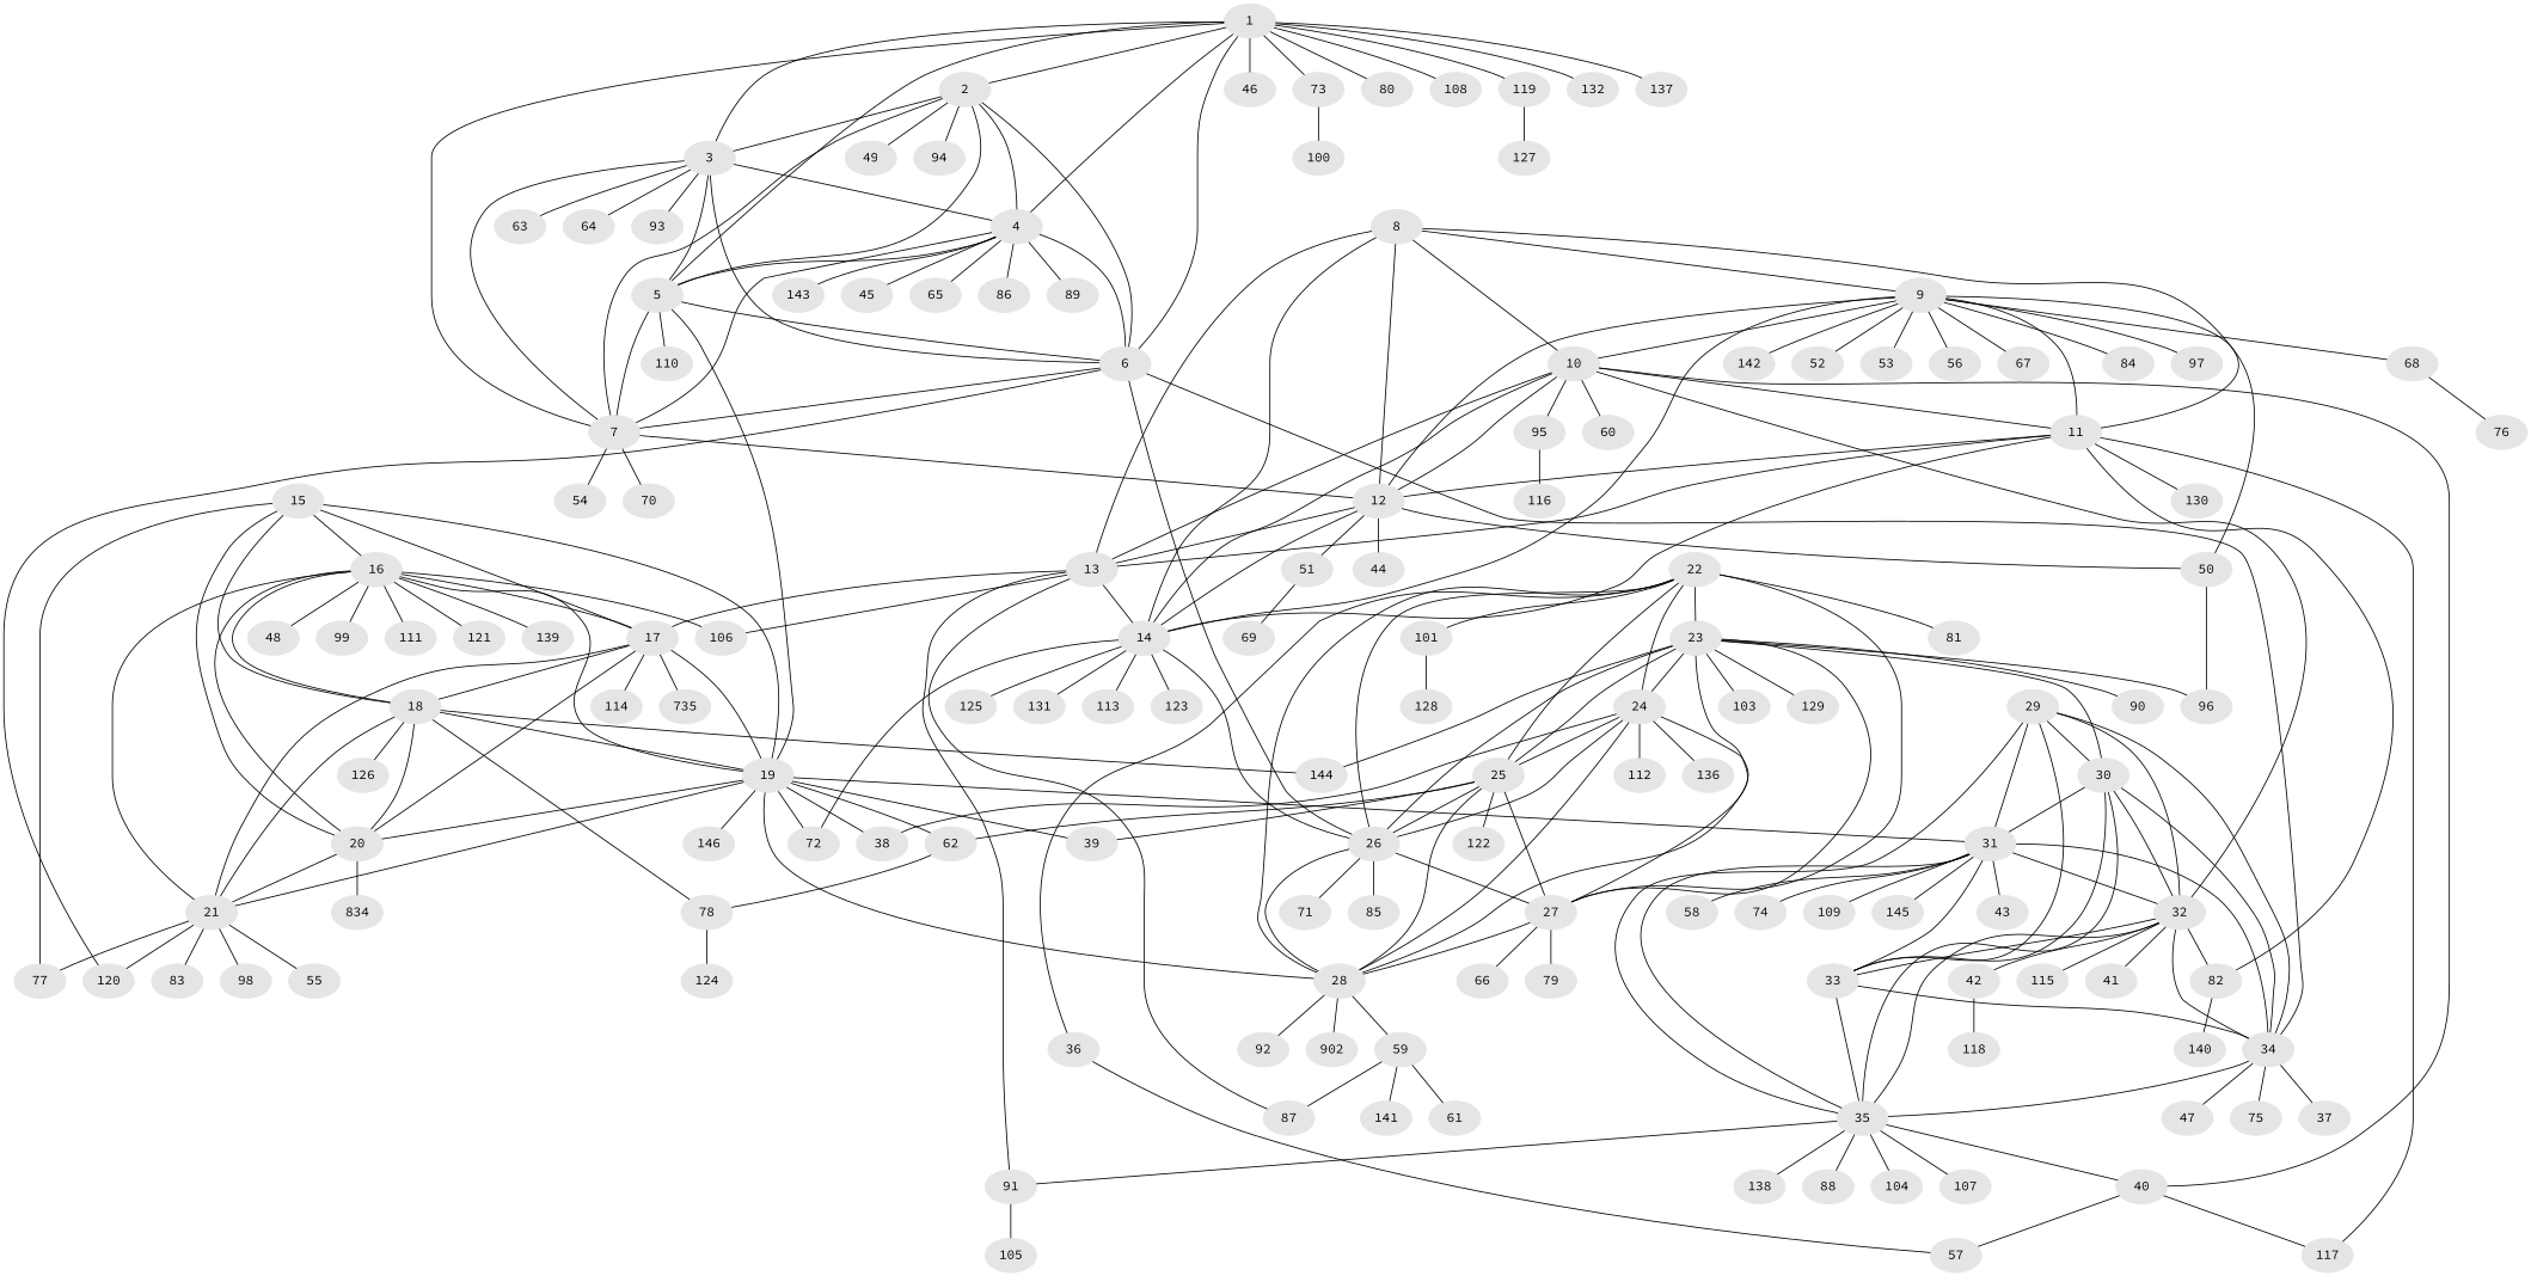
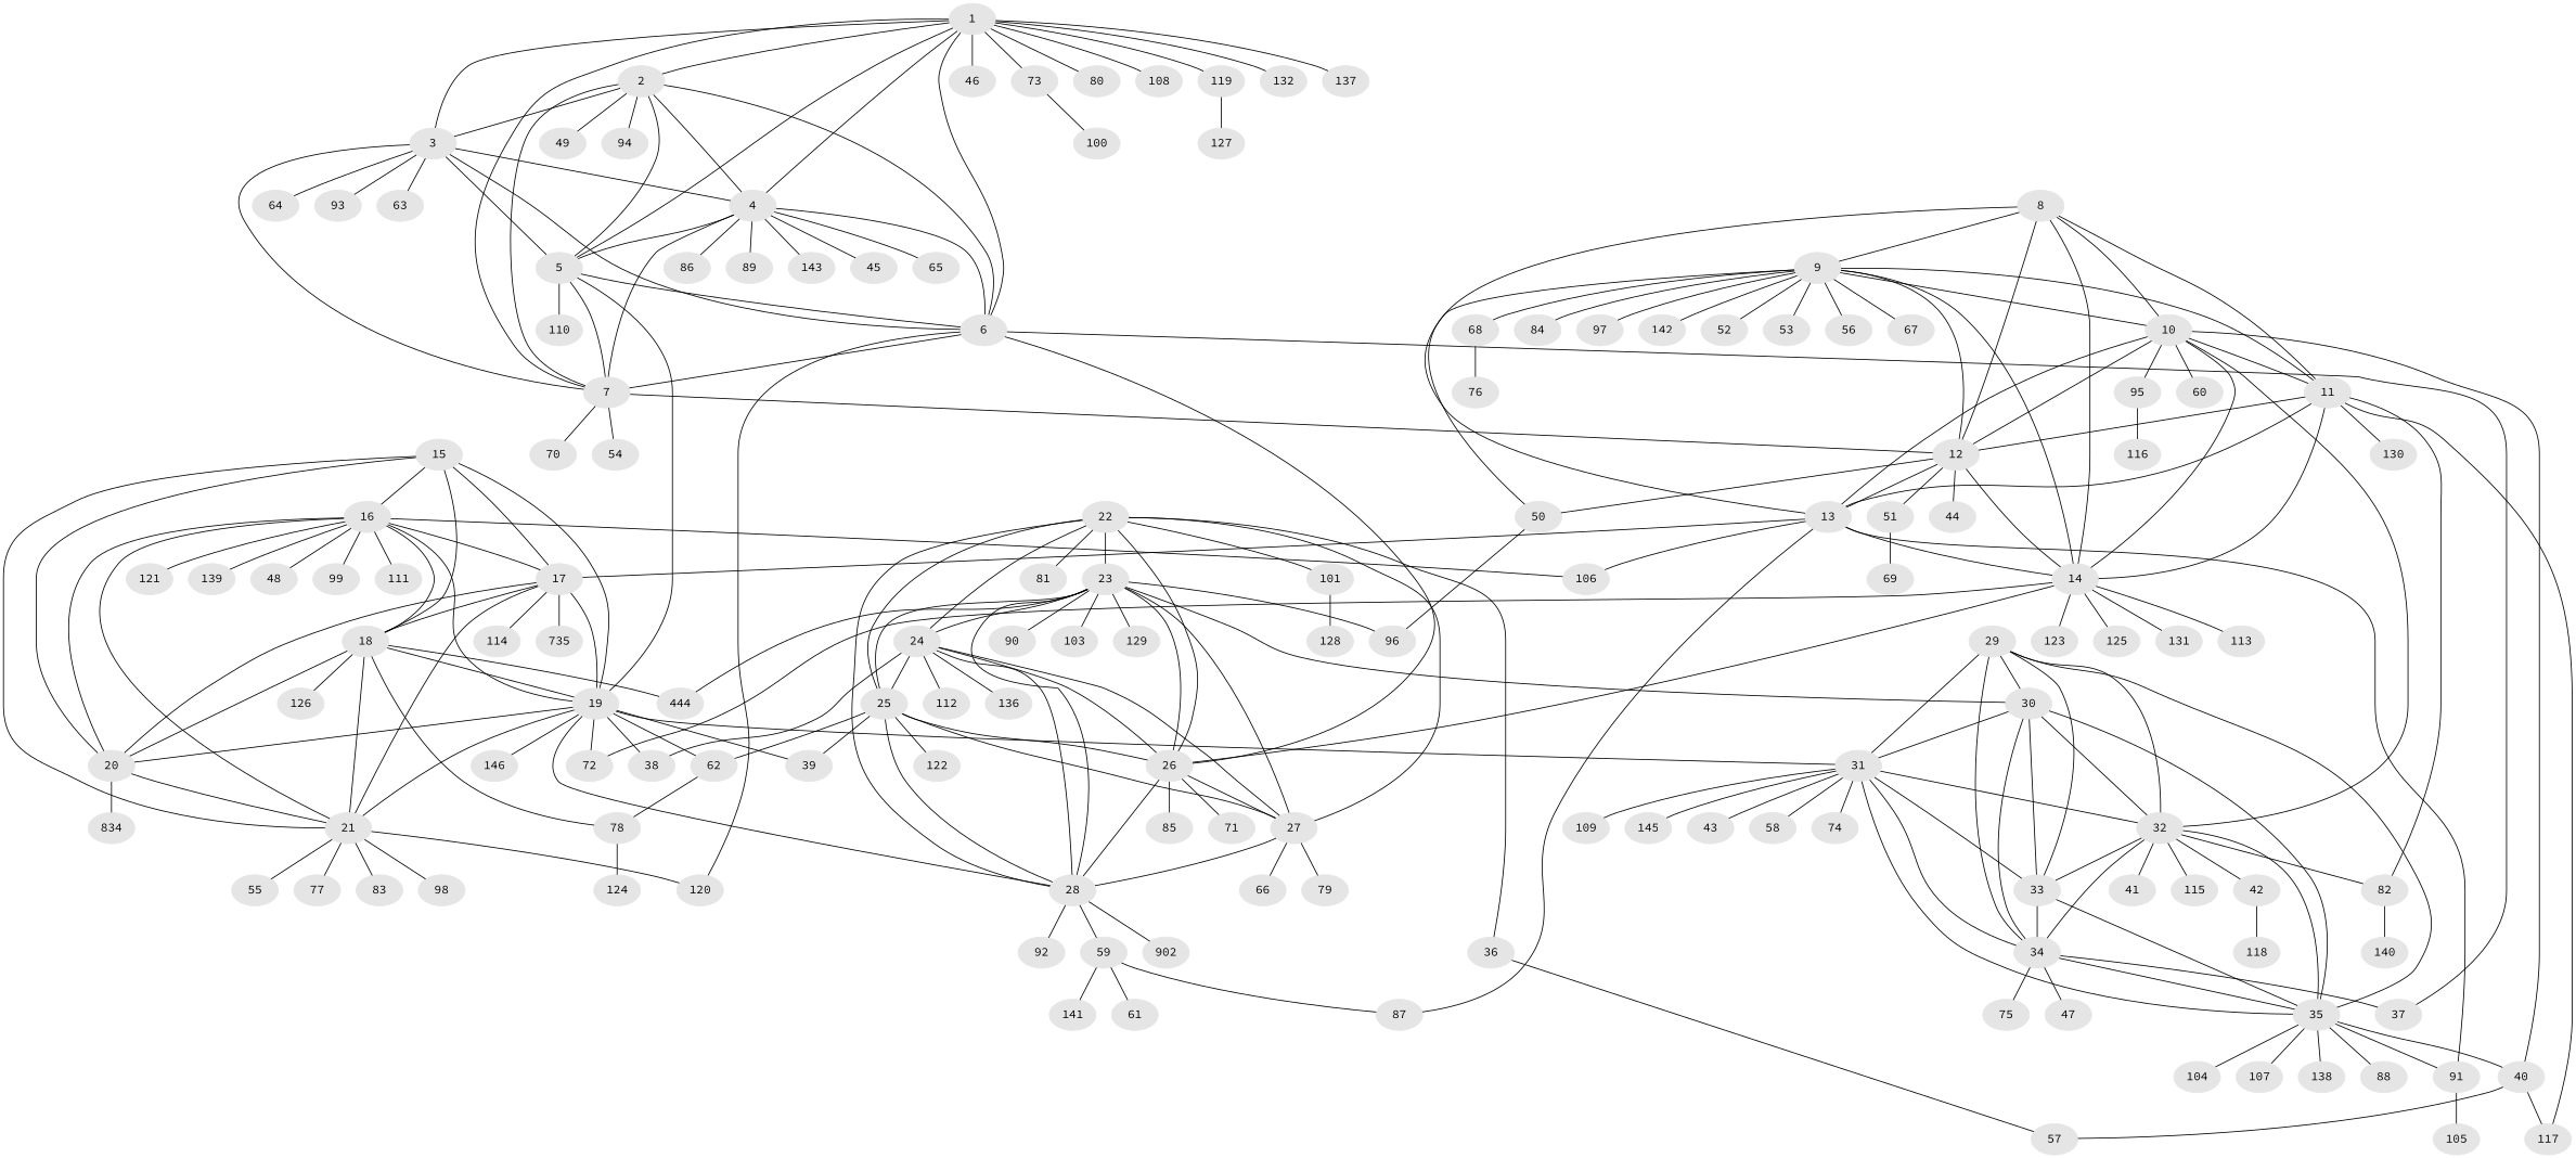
  graph {
    fontname="Source Code Pro"
    node [color=gray90 fontname="Source Code Pro" style=filled]
    edge [fontname="Source Code Pro"]
    1
    2
    3
    4
    5
    6
    7
    46
    73
    80
    108
    119
    132
    137
    49
    94
    63
    64
    93
    45
    65
    86
    89
    143
    19
    110
    26
    34
    120
    12
    54
    70
    100
    127
    72
    20
    21
    28
    31
    38
    39
    62
    146
    27
    71
    85
    35
    37
    47
    75
    13
    14
    44
    50
    51
    8
    9
    10
    11
    52
    53
    56
    67
    68
    84
    97
    142
    32
    40
    60
    95
    82
    117
    130
    17
    87
    91
    106
    113
    123
    125
    131
    76
    33
    41
    42
    115
    57
    116
    140
    96
    69
    18
    114
    n95 [label=735]
    105
    15
    16
    48
    99
    111
    121
    139
    78
    126
-   144
+   144 [label=444]
    n107 [label=834]
    55
    77
    83
    98
    124
    59
    92
    n115 [label=902]
    43
    58
    74
    109
    145
    22
    23
    24
    25
    36
    81
    101
    30
    90
    103
    129
    112
    136
    122
    66
    79
    128
    61
    141
    29
    88
    104
    107
    138
    118
    1 -- 2
    1 -- 3
    1 -- 4
    1 -- 5
    1 -- 6
    1 -- 7
    1 -- 46
    1 -- 73
    1 -- 80
    1 -- 108
    1 -- 119
    1 -- 132
    1 -- 137
    2 -- 3
    2 -- 4
    2 -- 5
    2 -- 6
    2 -- 7
    2 -- 49
    2 -- 94
    3 -- 4
    3 -- 5
    3 -- 6
    3 -- 7
    3 -- 63
    3 -- 64
    3 -- 93
    4 -- 5
    4 -- 6
    4 -- 7
    4 -- 45
    4 -- 65
    4 -- 86
    4 -- 89
    4 -- 143
    5 -- 6
    5 -- 7
    5 -- 19
    5 -- 110
    6 -- 7
    6 -- 26
-   6 -- 34
+   6 -- 37
    6 -- 120
    7 -- 12
    7 -- 54
    7 -- 70
    73 -- 100
    119 -- 127
    19 -- 72
    19 -- 20
    19 -- 21
    19 -- 28
    19 -- 31
    19 -- 38
    19 -- 39
    19 -- 62
    19 -- 146
    26 -- 28
    26 -- 27
    26 -- 71
    26 -- 85
    34 -- 35
    34 -- 37
    34 -- 47
    34 -- 75
    12 -- 13
    12 -- 14
    12 -- 44
    12 -- 50
    12 -- 51
    20 -- 21
    20 -- n107
    21 -- 120
    21 -- 55
    21 -- 77
    21 -- 83
    21 -- 98
    28 -- 59
    28 -- 92
    28 -- n115
    31 -- 34
    31 -- 35
    31 -- 32
    31 -- 33
    31 -- 43
    31 -- 58
    31 -- 74
    31 -- 109
    31 -- 145
    62 -- 78
    27 -- 28
    27 -- 66
    27 -- 79
    35 -- 40
    35 -- 91
    35 -- 88
    35 -- 104
    35 -- 107
    35 -- 138
    13 -- 14
    13 -- 17
    13 -- 87
    13 -- 91
    13 -- 106
    14 -- 26
    14 -- 72
    14 -- 113
    14 -- 123
    14 -- 125
    14 -- 131
    50 -- 96
    51 -- 69
    8 -- 12
    8 -- 13
    8 -- 14
    8 -- 9
    8 -- 10
    8 -- 11
    9 -- 12
    9 -- 14
    9 -- 50
    9 -- 10
    9 -- 11
    9 -- 52
    9 -- 53
    9 -- 56
    9 -- 67
    9 -- 68
    9 -- 84
    9 -- 97
    9 -- 142
    10 -- 12
    10 -- 13
    10 -- 14
    10 -- 11
    10 -- 32
    10 -- 40
    10 -- 60
    10 -- 95
    11 -- 12
    11 -- 13
    11 -- 14
    11 -- 82
    11 -- 117
    11 -- 130
    68 -- 76
    32 -- 34
    32 -- 35
    32 -- 82
    32 -- 33
    32 -- 41
    32 -- 42
    32 -- 115
    40 -- 117
    40 -- 57
    95 -- 116
    82 -- 140
    17 -- 19
    17 -- 20
    17 -- 21
    17 -- 18
    17 -- 114
    17 -- n95
    91 -- 105
    33 -- 34
    33 -- 35
    42 -- 118
    18 -- 19
    18 -- 20
    18 -- 21
    18 -- 78
    18 -- 126
    18 -- 144
    15 -- 19
    15 -- 20
-   15 -- 77
+   15 -- 21
    15 -- 17
    15 -- 18
    15 -- 16
    16 -- 19
    16 -- 20
    16 -- 21
    16 -- 17
    16 -- 106
    16 -- 18
    16 -- 48
    16 -- 99
    16 -- 111
    16 -- 121
    16 -- 139
    78 -- 124
    59 -- 87
    59 -- 61
    59 -- 141
    22 -- 26
    22 -- 28
    22 -- 27
    22 -- 23
    22 -- 24
    22 -- 25
    22 -- 36
    22 -- 81
    22 -- 101
    23 -- 26
    23 -- 28
    23 -- 27
    23 -- 96
    23 -- 144
    23 -- 24
    23 -- 25
    23 -- 30
    23 -- 90
    23 -- 103
    23 -- 129
    24 -- 26
    24 -- 28
    24 -- 38
    24 -- 27
    24 -- 25
    24 -- 112
    24 -- 136
    25 -- 26
    25 -- 28
    25 -- 39
    25 -- 62
    25 -- 27
    25 -- 122
    36 -- 57
    101 -- 128
    30 -- 34
    30 -- 31
    30 -- 35
    30 -- 32
    30 -- 33
    29 -- 34
    29 -- 31
    29 -- 35
    29 -- 32
    29 -- 33
    29 -- 30
  }
